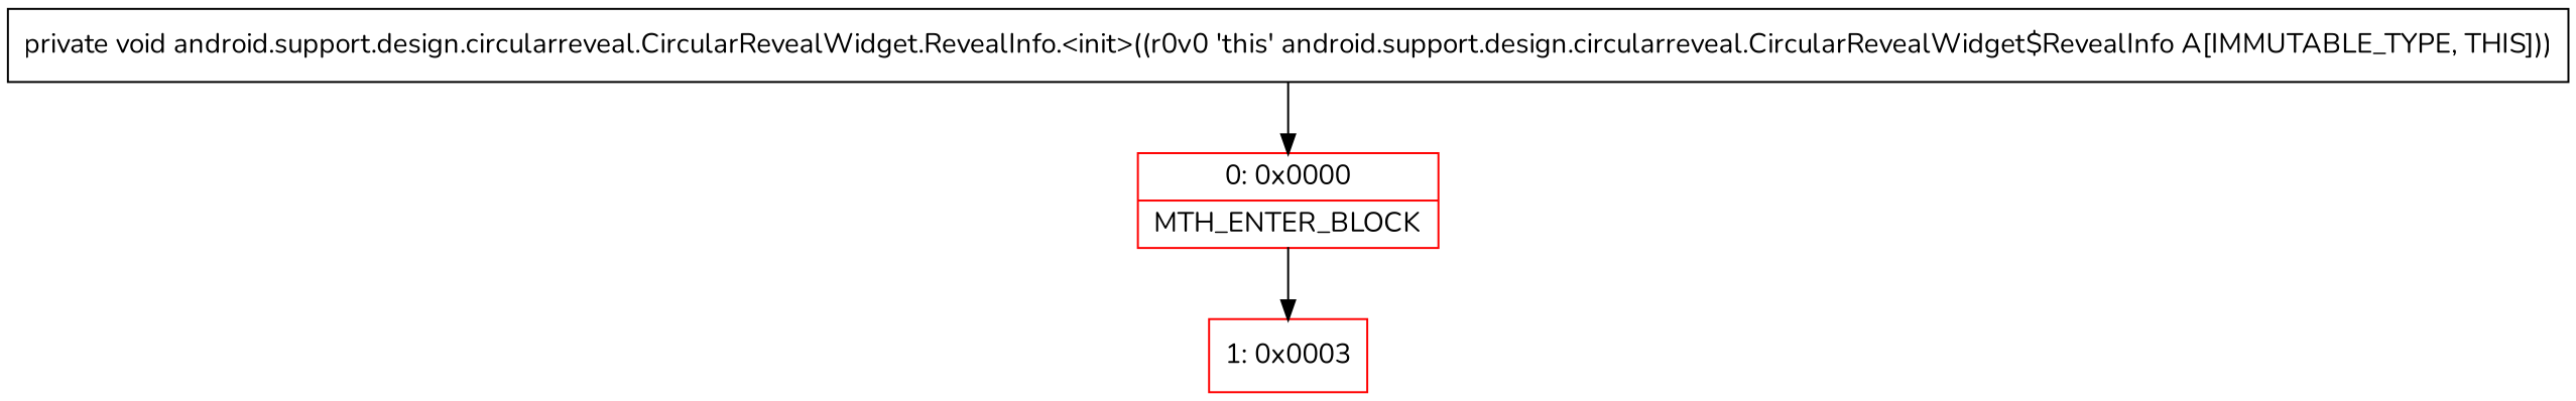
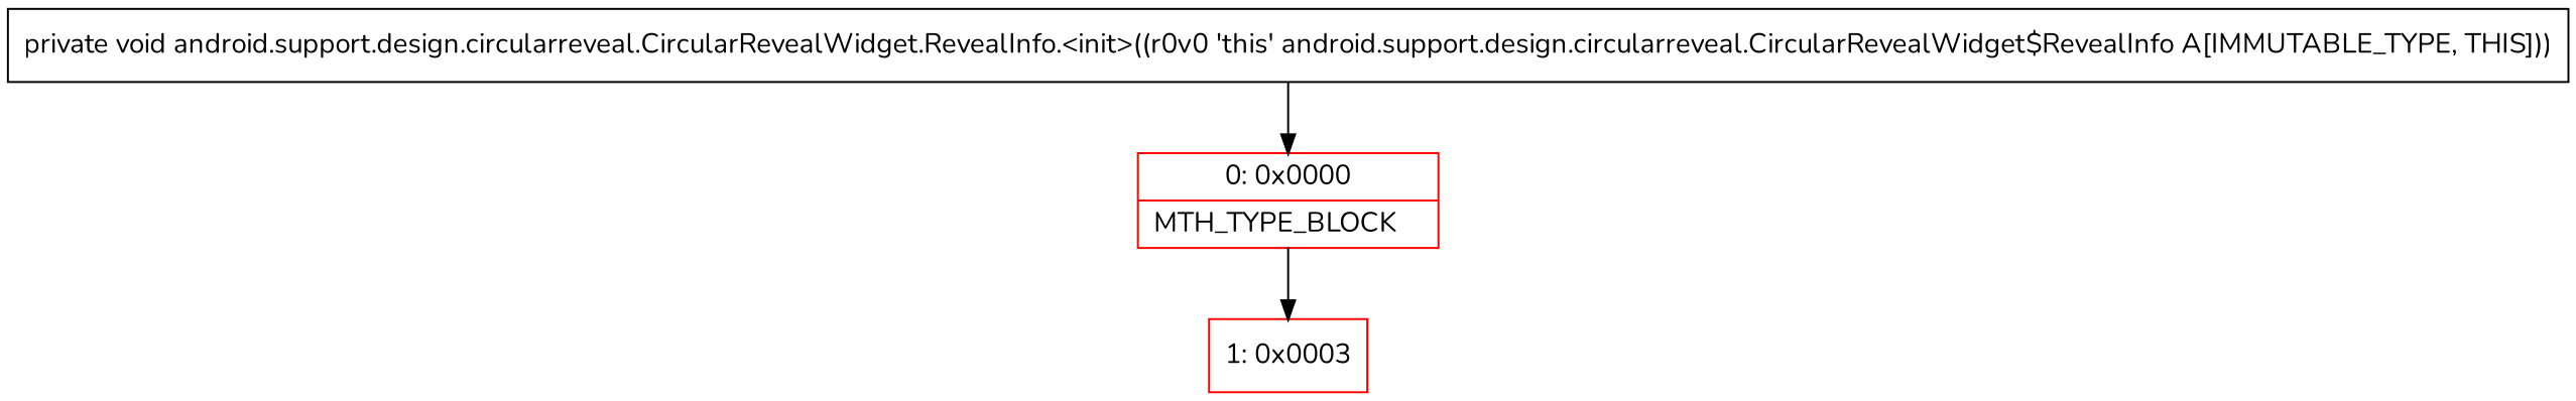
  digraph {
    fontname=Nunito
    node [color=red shape=record fontname=Nunito]
    edge [fontname=Nunito]
-   n1 [label="{0\:\ 0x0000|MTH_ENTER_BLOCK\l}"]
+   n1 [label="{0\:\ 0x0000|MTH_TYPE_BLOCK\l}"]
    n2 [label="{1\:\ 0x0003}"]
    n3 [label="{private void android.support.design.circularreveal.CircularRevealWidget.RevealInfo.\<init\>((r0v0 'this' android.support.design.circularreveal.CircularRevealWidget$RevealInfo A[IMMUTABLE_TYPE, THIS])) }" color=""]
    subgraph cluster_1 {
      label="R(0)"
    }
    n1 -> n2
    n3 -> n1
  }
